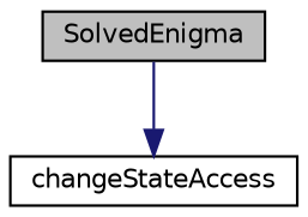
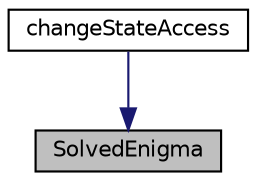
  digraph {
    rankdir=TB
    fontname="DejaVu Sans"
    node [color=black fontname="DejaVu Sans" fontsize=10 shape=record style=filled]
    n1 [fillcolor=grey75 fontcolor=black height=0.2 label=SolvedEnigma width=0.4]
    n2 [fillcolor=white height=0.2 label=changeStateAccess width=0.4]
-   n1 -> n2 [color=midnightblue fontname="DejaVu Sans" fontsize=10 labelfontname=Helvetica labelfontsize=10 style=solid]
+   n2 -> n1 [color=midnightblue fontname="DejaVu Sans" fontsize=10 labelfontname=Helvetica labelfontsize=10 style=solid]
  }
